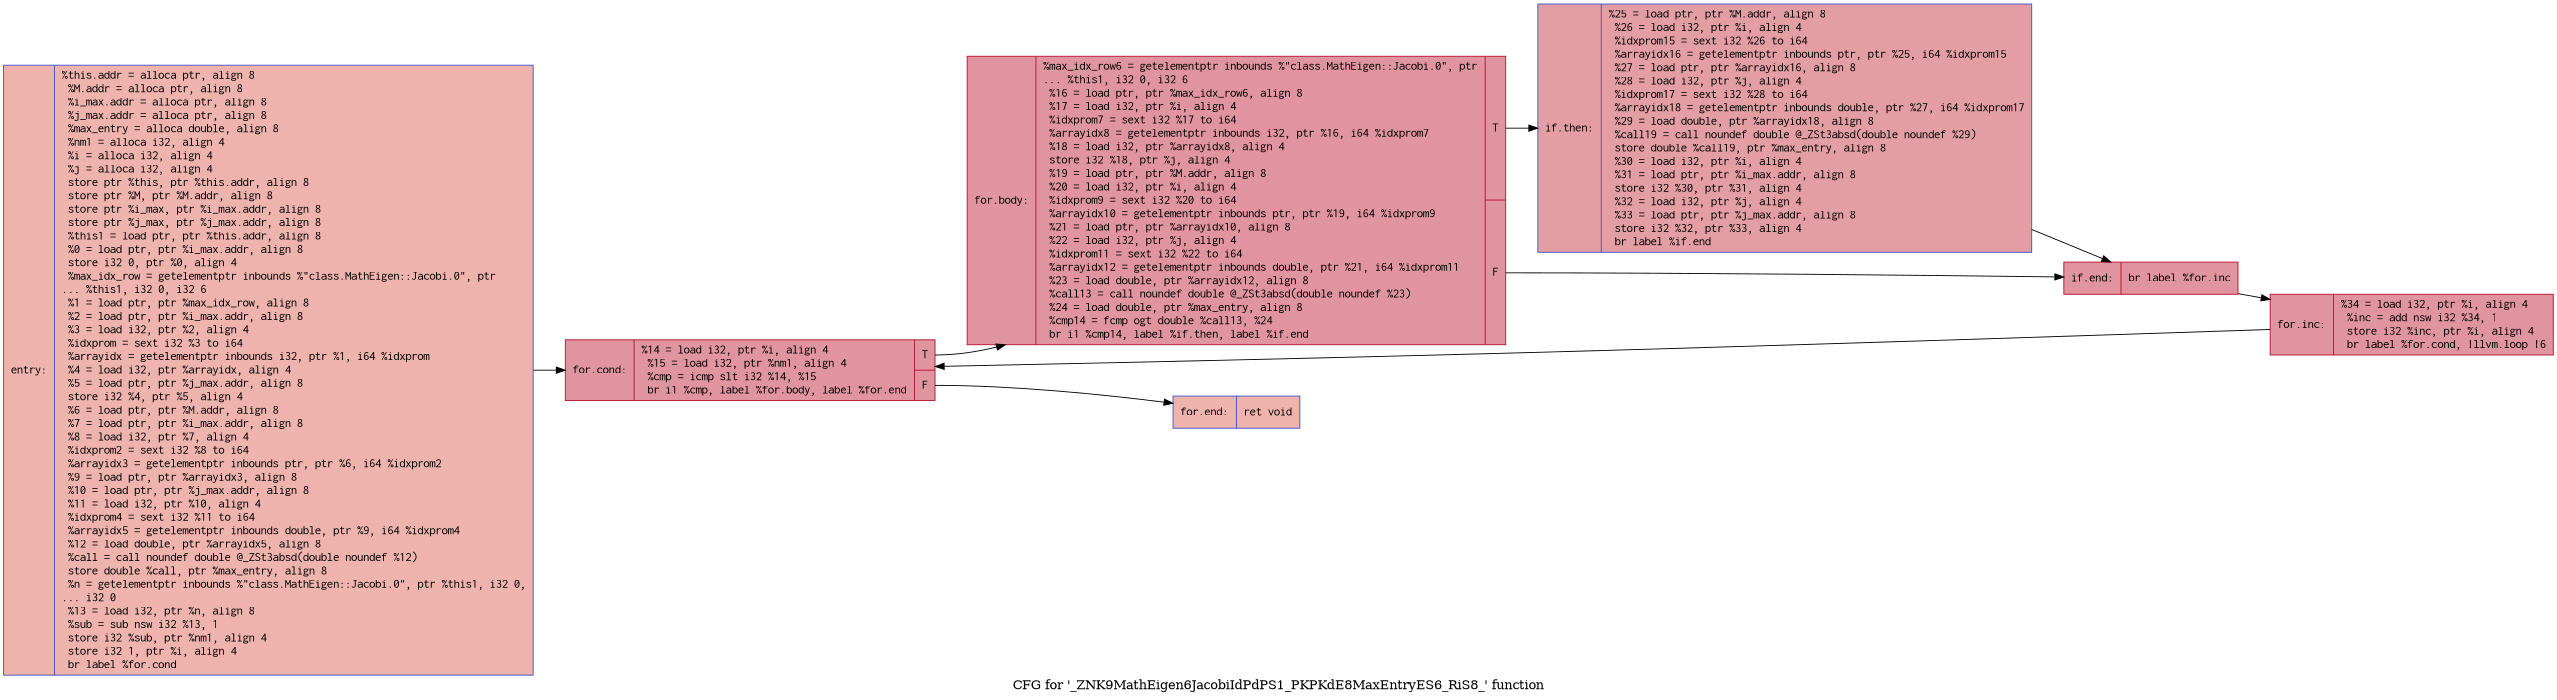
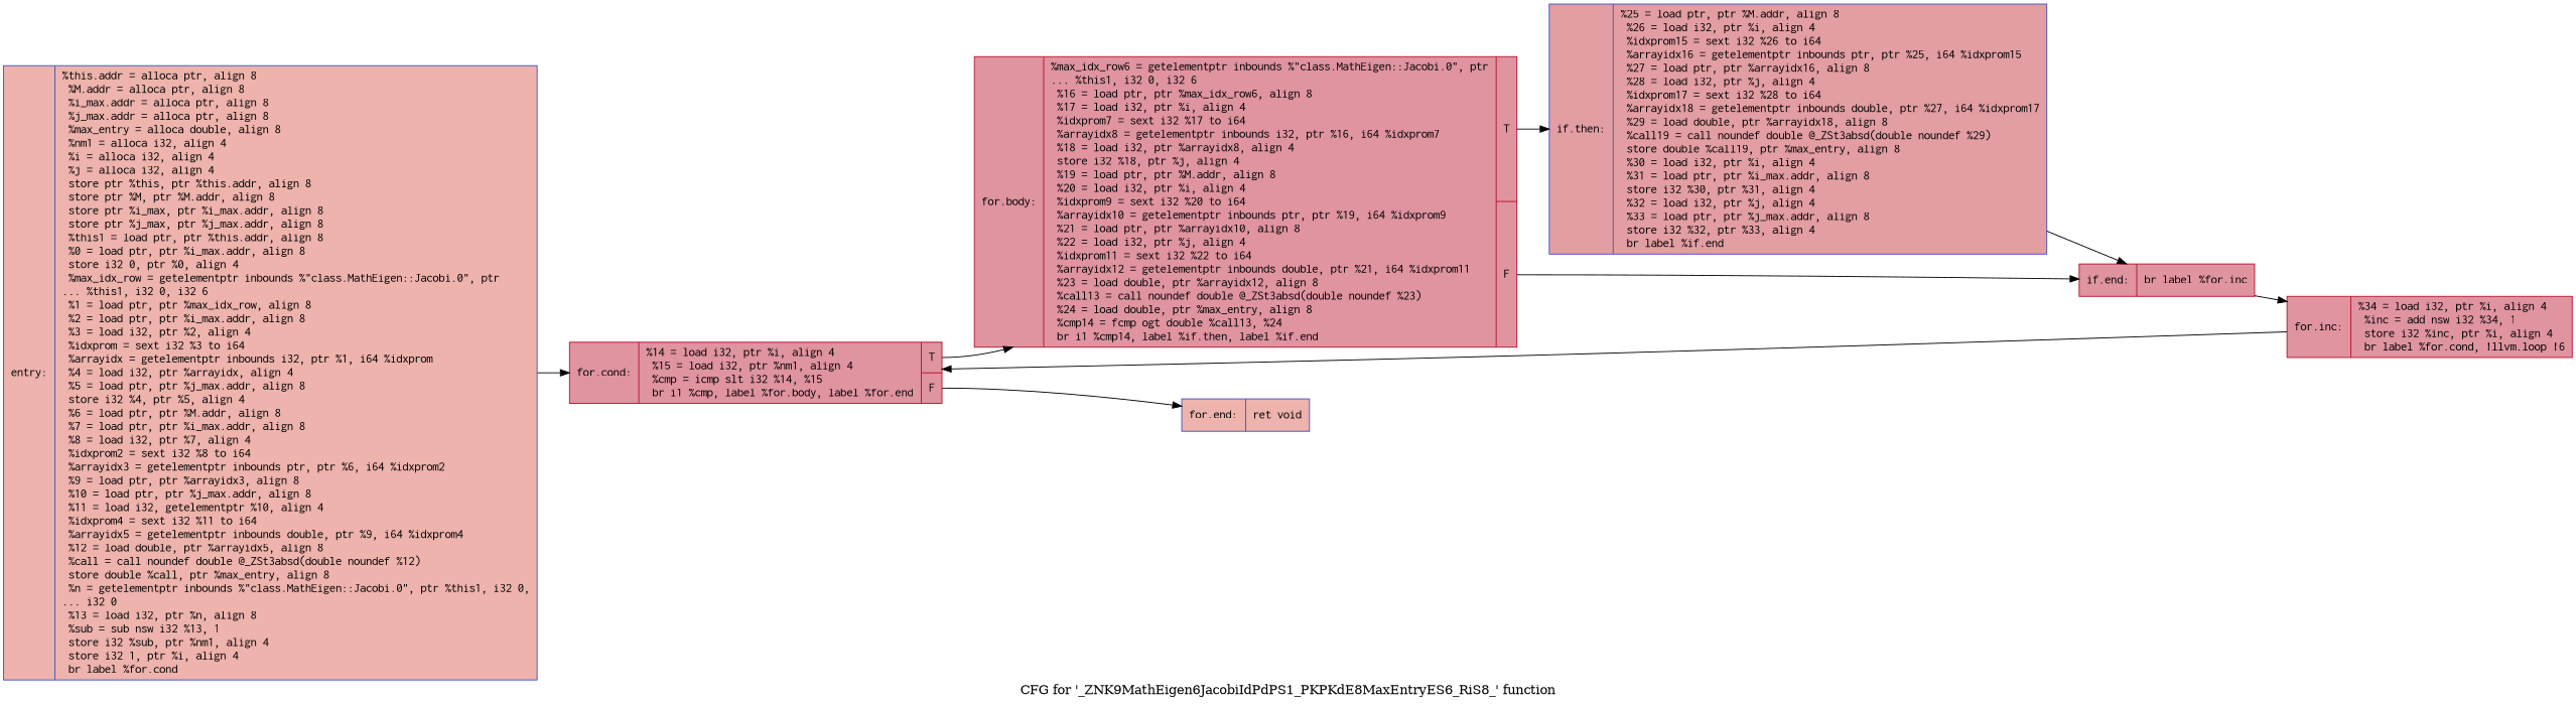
  digraph {
    label="CFG for '_ZNK9MathEigen6JacobiIdPdPS1_PKPKdE8MaxEntryES6_RiS8_' function"
    rankdir=LR
    node [color="#b70d28ff" fillcolor="#b70d2870" fontname=Courier shape=record style=filled]
-   n1 [color="#3d50c3ff" fillcolor="#d6524470" label="{entry:\l|  %this.addr = alloca ptr, align 8\l  %M.addr = alloca ptr, align 8\l  %i_max.addr = alloca ptr, align 8\l  %j_max.addr = alloca ptr, align 8\l  %max_entry = alloca double, align 8\l  %nm1 = alloca i32, align 4\l  %i = alloca i32, align 4\l  %j = alloca i32, align 4\l  store ptr %this, ptr %this.addr, align 8\l  store ptr %M, ptr %M.addr, align 8\l  store ptr %i_max, ptr %i_max.addr, align 8\l  store ptr %j_max, ptr %j_max.addr, align 8\l  %this1 = load ptr, ptr %this.addr, align 8\l  %0 = load ptr, ptr %i_max.addr, align 8\l  store i32 0, ptr %0, align 4\l  %max_idx_row = getelementptr inbounds %\"class.MathEigen::Jacobi.0\", ptr\l... %this1, i32 0, i32 6\l  %1 = load ptr, ptr %max_idx_row, align 8\l  %2 = load ptr, ptr %i_max.addr, align 8\l  %3 = load i32, ptr %2, align 4\l  %idxprom = sext i32 %3 to i64\l  %arrayidx = getelementptr inbounds i32, ptr %1, i64 %idxprom\l  %4 = load i32, ptr %arrayidx, align 4\l  %5 = load ptr, ptr %j_max.addr, align 8\l  store i32 %4, ptr %5, align 4\l  %6 = load ptr, ptr %M.addr, align 8\l  %7 = load ptr, ptr %i_max.addr, align 8\l  %8 = load i32, ptr %7, align 4\l  %idxprom2 = sext i32 %8 to i64\l  %arrayidx3 = getelementptr inbounds ptr, ptr %6, i64 %idxprom2\l  %9 = load ptr, ptr %arrayidx3, align 8\l  %10 = load ptr, ptr %j_max.addr, align 8\l  %11 = load i32, ptr %10, align 4\l  %idxprom4 = sext i32 %11 to i64\l  %arrayidx5 = getelementptr inbounds double, ptr %9, i64 %idxprom4\l  %12 = load double, ptr %arrayidx5, align 8\l  %call = call noundef double @_ZSt3absd(double noundef %12)\l  store double %call, ptr %max_entry, align 8\l  %n = getelementptr inbounds %\"class.MathEigen::Jacobi.0\", ptr %this1, i32 0,\l... i32 0\l  %13 = load i32, ptr %n, align 8\l  %sub = sub nsw i32 %13, 1\l  store i32 %sub, ptr %nm1, align 4\l  store i32 1, ptr %i, align 4\l  br label %for.cond\l}"]
+   n1 [color="#3d50c3ff" fillcolor="#d6524470" label="{entry:\l|  %this.addr = alloca ptr, align 8\l  %M.addr = alloca ptr, align 8\l  %i_max.addr = alloca ptr, align 8\l  %j_max.addr = alloca ptr, align 8\l  %max_entry = alloca double, align 8\l  %nm1 = alloca i32, align 4\l  %i = alloca i32, align 4\l  %j = alloca i32, align 4\l  store ptr %this, ptr %this.addr, align 8\l  store ptr %M, ptr %M.addr, align 8\l  store ptr %i_max, ptr %i_max.addr, align 8\l  store ptr %j_max, ptr %j_max.addr, align 8\l  %this1 = load ptr, ptr %this.addr, align 8\l  %0 = load ptr, ptr %i_max.addr, align 8\l  store i32 0, ptr %0, align 4\l  %max_idx_row = getelementptr inbounds %\"class.MathEigen::Jacobi.0\", ptr\l... %this1, i32 0, i32 6\l  %1 = load ptr, ptr %max_idx_row, align 8\l  %2 = load ptr, ptr %i_max.addr, align 8\l  %3 = load i32, ptr %2, align 4\l  %idxprom = sext i32 %3 to i64\l  %arrayidx = getelementptr inbounds i32, ptr %1, i64 %idxprom\l  %4 = load i32, ptr %arrayidx, align 4\l  %5 = load ptr, ptr %j_max.addr, align 8\l  store i32 %4, ptr %5, align 4\l  %6 = load ptr, ptr %M.addr, align 8\l  %7 = load ptr, ptr %i_max.addr, align 8\l  %8 = load i32, ptr %7, align 4\l  %idxprom2 = sext i32 %8 to i64\l  %arrayidx3 = getelementptr inbounds ptr, ptr %6, i64 %idxprom2\l  %9 = load ptr, ptr %arrayidx3, align 8\l  %10 = load ptr, ptr %j_max.addr, align 8\l  %11 = load i32, getelementptr %10, align 4\l  %idxprom4 = sext i32 %11 to i64\l  %arrayidx5 = getelementptr inbounds double, ptr %9, i64 %idxprom4\l  %12 = load double, ptr %arrayidx5, align 8\l  %call = call noundef double @_ZSt3absd(double noundef %12)\l  store double %call, ptr %max_entry, align 8\l  %n = getelementptr inbounds %\"class.MathEigen::Jacobi.0\", ptr %this1, i32 0,\l... i32 0\l  %13 = load i32, ptr %n, align 8\l  %sub = sub nsw i32 %13, 1\l  store i32 %sub, ptr %nm1, align 4\l  store i32 1, ptr %i, align 4\l  br label %for.cond\l}"]
    n2 [label="{for.cond:\l|  %14 = load i32, ptr %i, align 4\l  %15 = load i32, ptr %nm1, align 4\l  %cmp = icmp slt i32 %14, %15\l  br i1 %cmp, label %for.body, label %for.end\l|{<s0>T|<s1>F}}"]
    n3 [label="{for.body:\l|  %max_idx_row6 = getelementptr inbounds %\"class.MathEigen::Jacobi.0\", ptr\l... %this1, i32 0, i32 6\l  %16 = load ptr, ptr %max_idx_row6, align 8\l  %17 = load i32, ptr %i, align 4\l  %idxprom7 = sext i32 %17 to i64\l  %arrayidx8 = getelementptr inbounds i32, ptr %16, i64 %idxprom7\l  %18 = load i32, ptr %arrayidx8, align 4\l  store i32 %18, ptr %j, align 4\l  %19 = load ptr, ptr %M.addr, align 8\l  %20 = load i32, ptr %i, align 4\l  %idxprom9 = sext i32 %20 to i64\l  %arrayidx10 = getelementptr inbounds ptr, ptr %19, i64 %idxprom9\l  %21 = load ptr, ptr %arrayidx10, align 8\l  %22 = load i32, ptr %j, align 4\l  %idxprom11 = sext i32 %22 to i64\l  %arrayidx12 = getelementptr inbounds double, ptr %21, i64 %idxprom11\l  %23 = load double, ptr %arrayidx12, align 8\l  %call13 = call noundef double @_ZSt3absd(double noundef %23)\l  %24 = load double, ptr %max_entry, align 8\l  %cmp14 = fcmp ogt double %call13, %24\l  br i1 %cmp14, label %if.then, label %if.end\l|{<s0>T|<s1>F}}"]
    n4 [color="#3d50c3ff" fillcolor="#d6524470" label="{for.end:\l|  ret void\l}"]
    n5 [color="#3d50c3ff" fillcolor="#be242e70" label="{if.then:\l|  %25 = load ptr, ptr %M.addr, align 8\l  %26 = load i32, ptr %i, align 4\l  %idxprom15 = sext i32 %26 to i64\l  %arrayidx16 = getelementptr inbounds ptr, ptr %25, i64 %idxprom15\l  %27 = load ptr, ptr %arrayidx16, align 8\l  %28 = load i32, ptr %j, align 4\l  %idxprom17 = sext i32 %28 to i64\l  %arrayidx18 = getelementptr inbounds double, ptr %27, i64 %idxprom17\l  %29 = load double, ptr %arrayidx18, align 8\l  %call19 = call noundef double @_ZSt3absd(double noundef %29)\l  store double %call19, ptr %max_entry, align 8\l  %30 = load i32, ptr %i, align 4\l  %31 = load ptr, ptr %i_max.addr, align 8\l  store i32 %30, ptr %31, align 4\l  %32 = load i32, ptr %j, align 4\l  %33 = load ptr, ptr %j_max.addr, align 8\l  store i32 %32, ptr %33, align 4\l  br label %if.end\l}"]
    n6 [label="{if.end:\l|  br label %for.inc\l}"]
    n7 [label="{for.inc:\l|  %34 = load i32, ptr %i, align 4\l  %inc = add nsw i32 %34, 1\l  store i32 %inc, ptr %i, align 4\l  br label %for.cond, !llvm.loop !6\l}"]
    n1 -> n2
    n2 -> n3 [tailport=s0]
    n2 -> n4 [tailport=s1]
    n3 -> n5 [tailport=s0]
    n3 -> n6 [tailport=s1]
    n5 -> n6
    n6 -> n7
    n7 -> n2
  }
